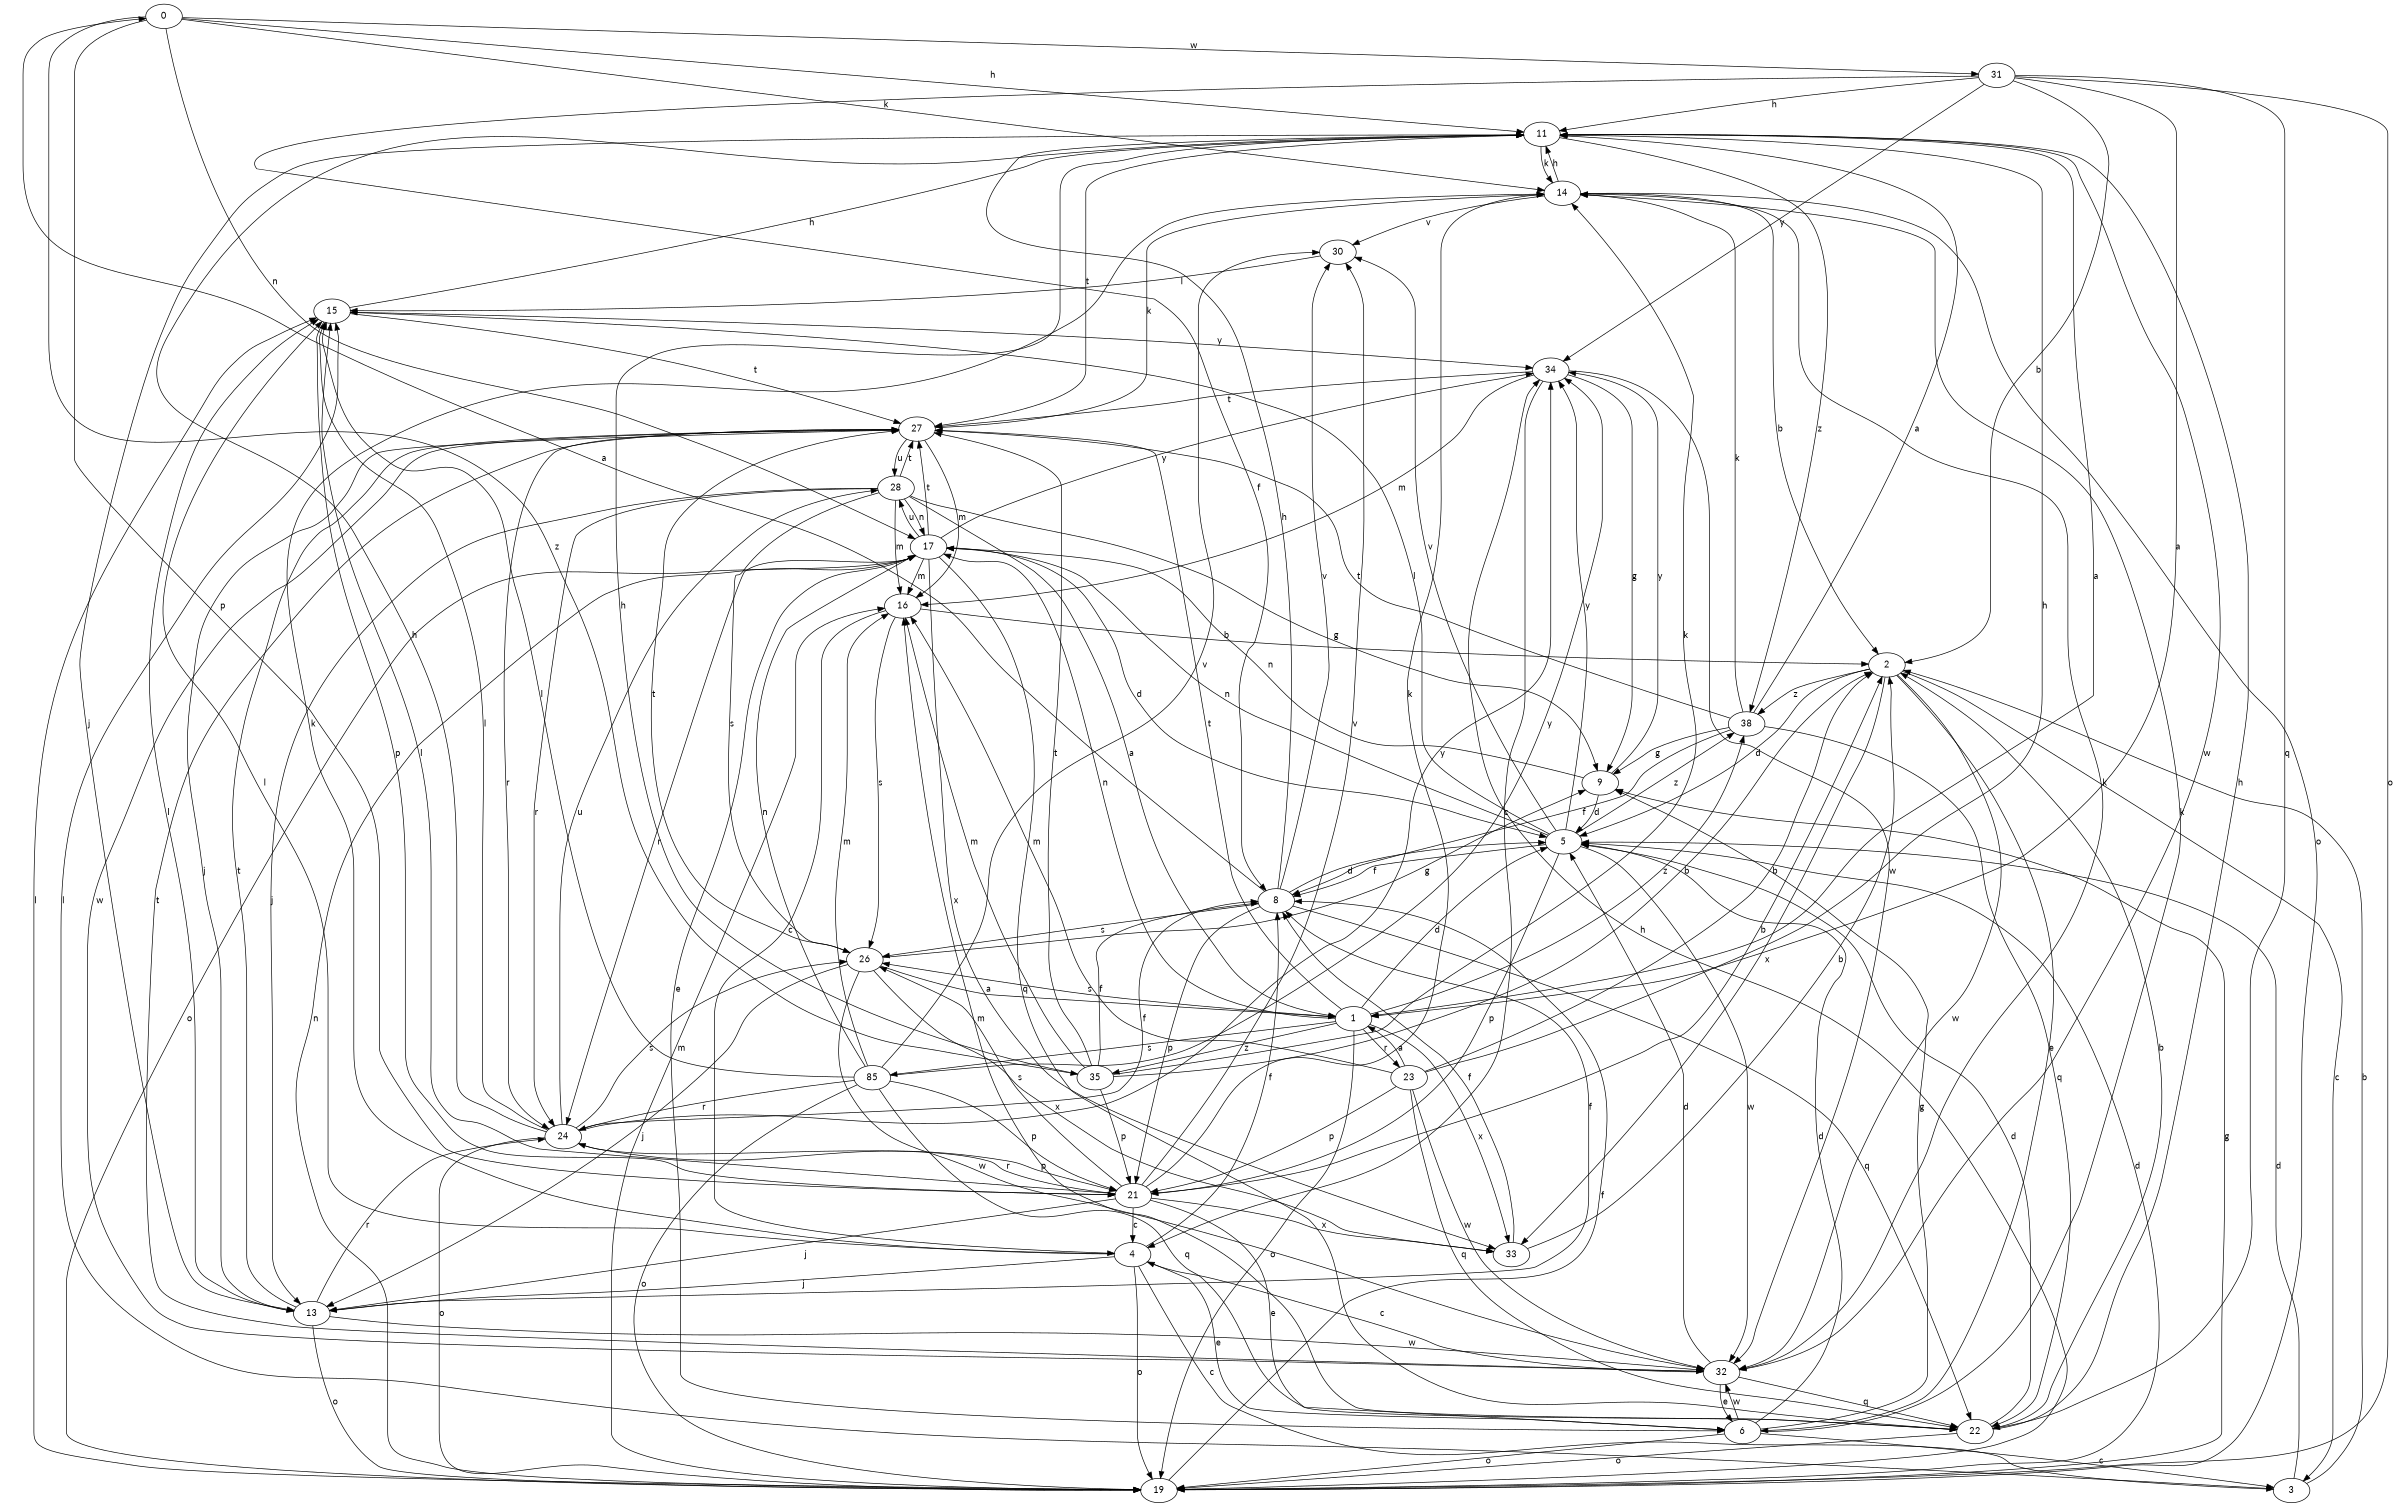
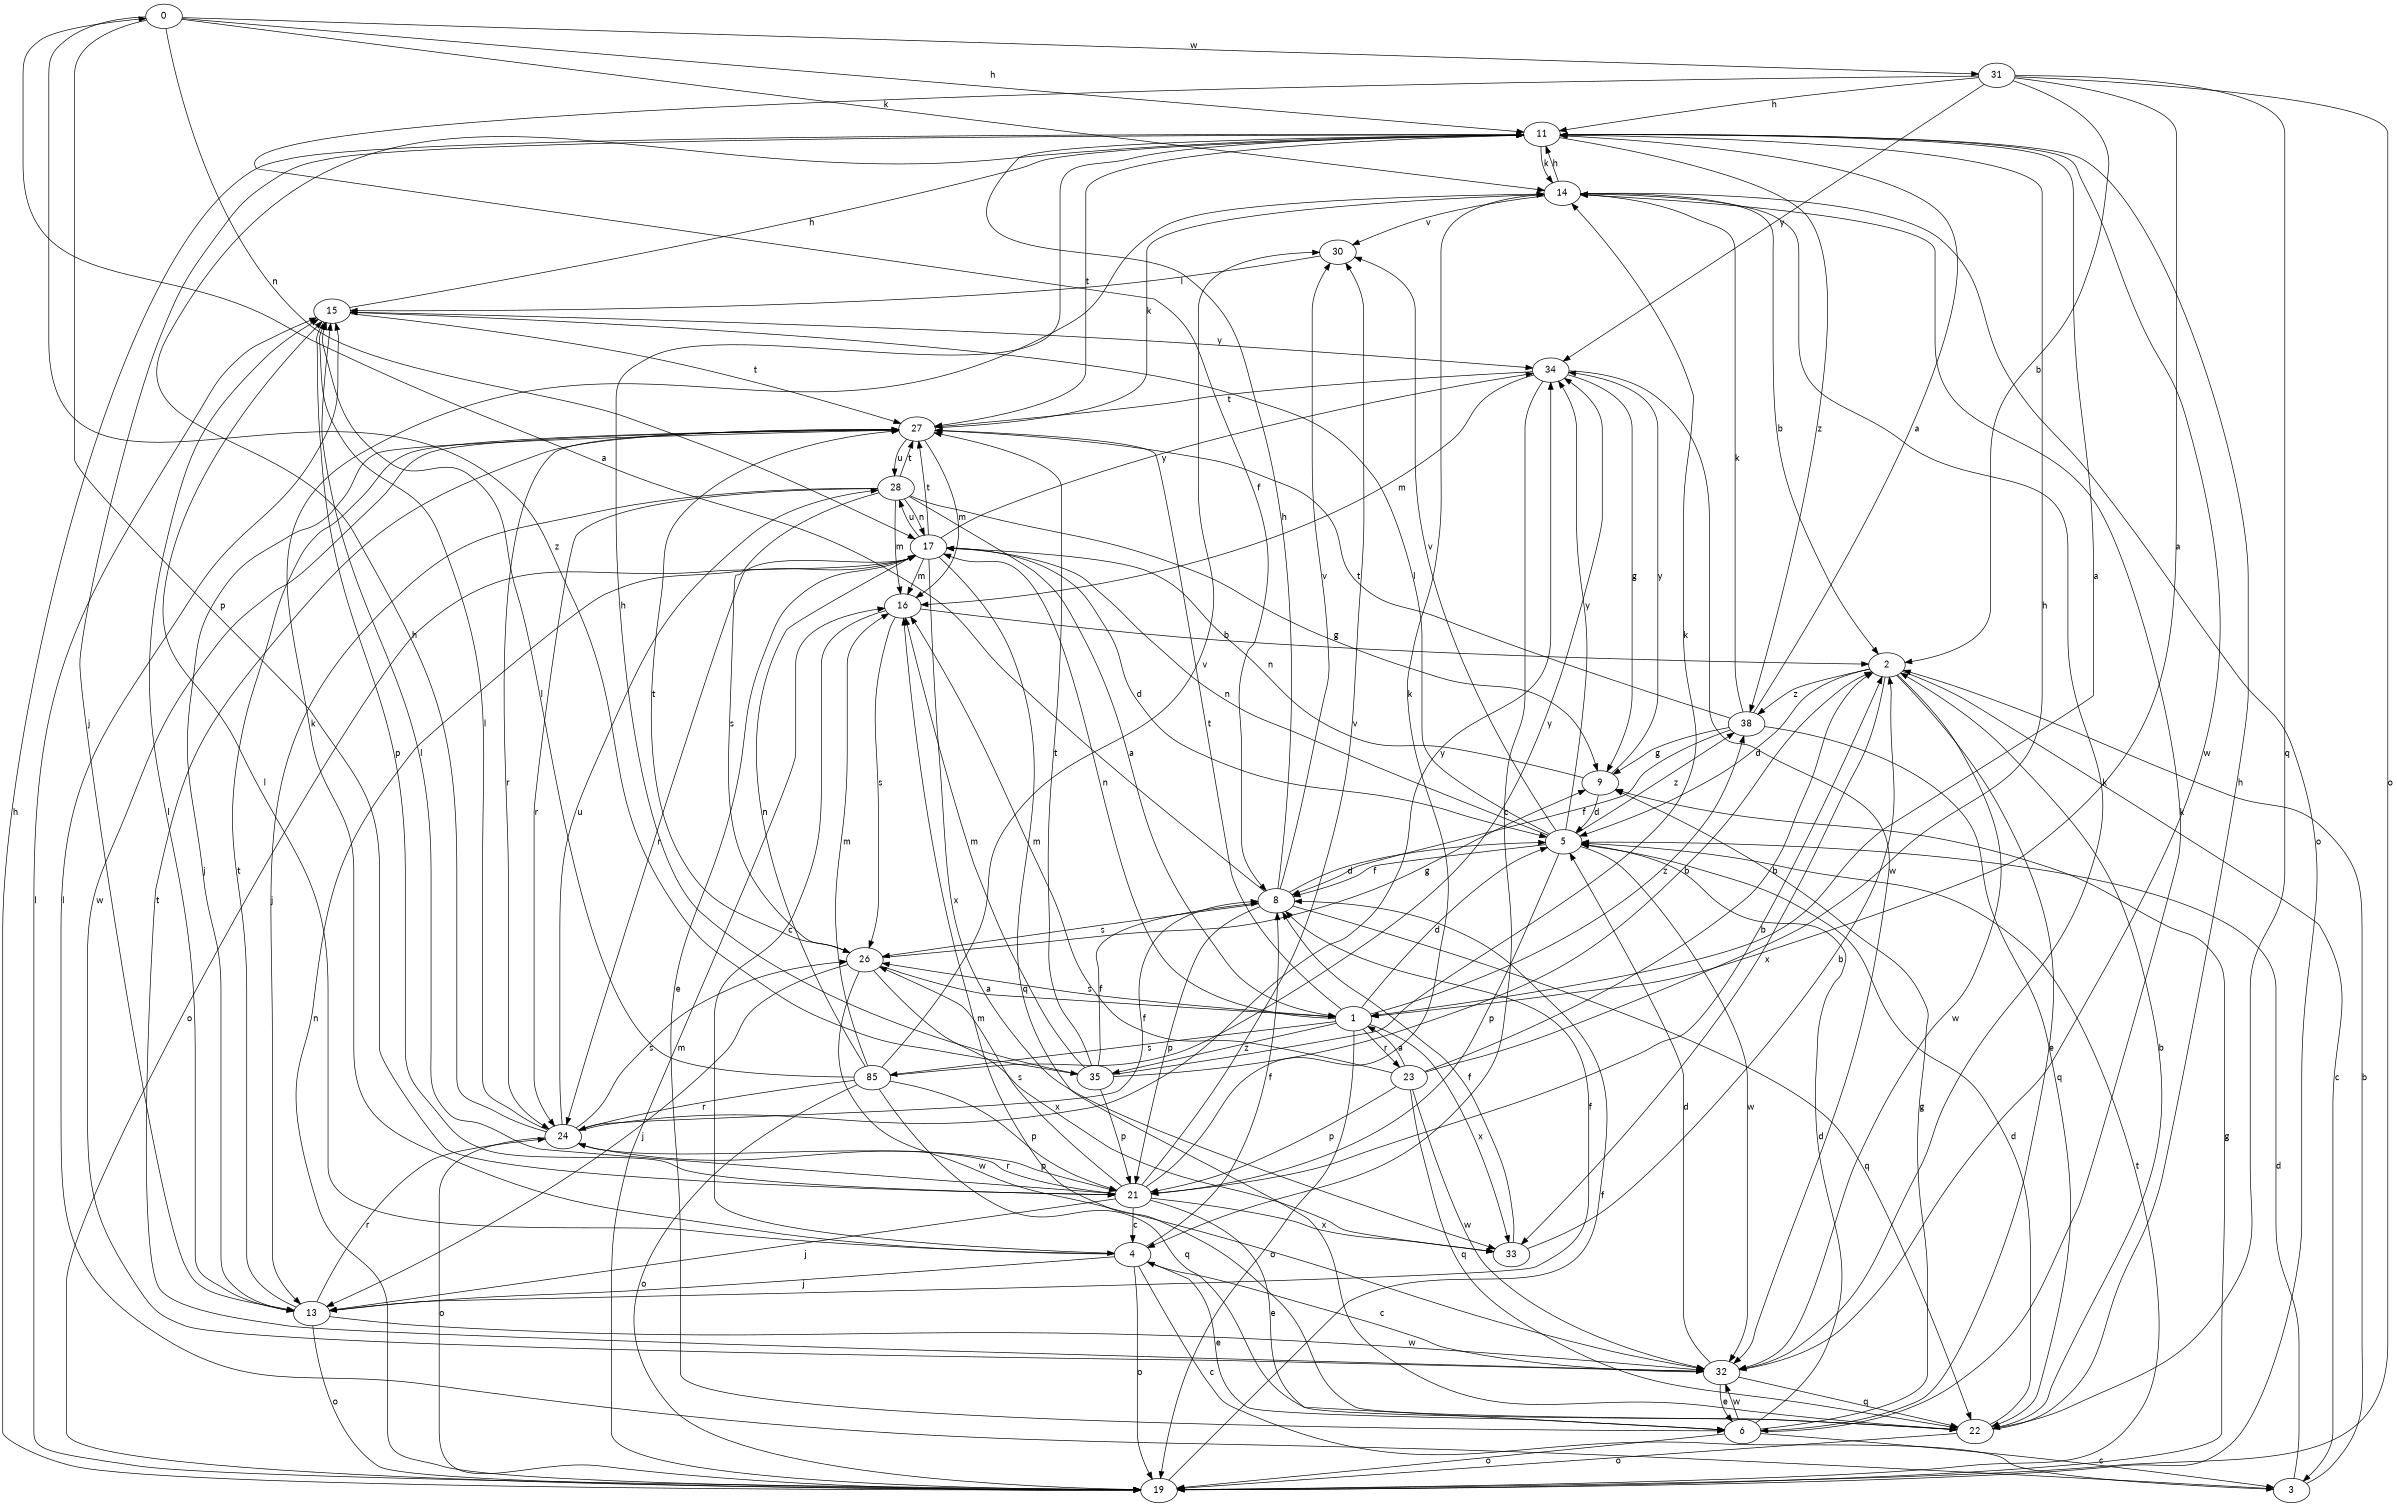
  strict digraph {
    fontname=Lato
    node [fontname=Lato]
    edge [fontname=Lato]
    0
    11
    14
    17
    21
    31
    35
    1
    27
    38
    32
    13
    19
    2
    30
    5
    33
    6
    34
    22
    24
    16
    28
    26
    15
    4
    8
    23
    n29 [label=85]
    9
    3
    0 -> 11 [label=h]
    0 -> 14 [label=k]
    0 -> 17 [label=n]
    0 -> 21 [label=p]
    0 -> 31 [label=w]
    0 -> 35 [label=z]
    11 -> 14 [label=k]
    11 -> 1 [label=a]
    11 -> 27 [label=t]
    11 -> 38 [label=z]
    11 -> 32 [label=w]
    11 -> 13 [label=j]
    14 -> 11 [label=h]
    14 -> 19 [label=o]
    14 -> 2 [label=b]
    14 -> 30 [label=v]
    17 -> 27 [label=t]
    17 -> 19 [label=o]
    17 -> 5 [label=d]
    17 -> 33 [label=x]
    17 -> 6 [label=e]
    17 -> 34 [label=y]
    17 -> 22 [label=q]
    17 -> 24 [label=r]
    17 -> 16 [label=m]
    17 -> 28 [label=u]
    21 -> 14 [label=k]
    21 -> 13 [label=j]
    21 -> 2 [label=b]
    21 -> 30 [label=v]
    21 -> 33 [label=x]
    21 -> 6 [label=e]
    21 -> 24 [label=r]
    21 -> 26 [label=s]
    21 -> 15 [label=l]
    21 -> 4 [label=c]
    31 -> 11 [label=h]
    31 -> 1 [label=a]
    31 -> 19 [label=o]
    31 -> 2 [label=b]
    31 -> 34 [label=y]
    31 -> 22 [label=q]
    31 -> 8 [label=f]
    35 -> 11 [label=h]
    35 -> 14 [label=k]
    35 -> 21 [label=p]
    35 -> 27 [label=t]
    35 -> 2 [label=b]
    35 -> 16 [label=m]
    35 -> 8 [label=f]
    1 -> 17 [label=n]
    1 -> 35 [label=z]
    1 -> 27 [label=t]
    1 -> 38 [label=z]
    1 -> 19 [label=o]
    1 -> 5 [label=d]
    1 -> 33 [label=x]
    1 -> 26 [label=s]
    1 -> 23 [label=r]
    1 -> n29 [label=s]
    27 -> 14 [label=k]
    27 -> 32 [label=w]
    27 -> 13 [label=j]
    27 -> 24 [label=r]
    27 -> 16 [label=m]
    27 -> 28 [label=u]
    38 -> 11 [label=a]
    38 -> 14 [label=k]
    38 -> 27 [label=t]
    38 -> 22 [label=q]
    38 -> 8 [label=f]
    38 -> 9 [label=g]
    32 -> 14 [label=k]
    32 -> 27 [label=t]
    32 -> 5 [label=d]
    32 -> 6 [label=e]
    32 -> 22 [label=q]
    32 -> 4 [label=c]
    13 -> 27 [label=t]
    13 -> 32 [label=w]
    13 -> 19 [label=o]
    13 -> 24 [label=r]
    13 -> 15 [label=l]
    13 -> 8 [label=f]
-   19 -> 34 [label=h]
+   19 -> 11 [label=h]
    19 -> 17 [label=n]
-   19 -> 5 [label=d]
+   19 -> 5 [label=t]
    19 -> 16 [label=m]
    19 -> 15 [label=l]
    19 -> 8 [label=f]
    19 -> 9 [label=g]
    2 -> 38 [label=z]
    2 -> 32 [label=w]
    2 -> 5 [label=d]
    2 -> 33 [label=x]
    2 -> 6 [label=e]
    2 -> 3 [label=c]
    30 -> 15 [label=l]
    5 -> 17 [label=n]
    5 -> 21 [label=p]
    5 -> 38 [label=z]
    5 -> 32 [label=w]
    5 -> 30 [label=v]
    5 -> 34 [label=y]
    5 -> 15 [label=l]
    5 -> 8 [label=f]
    33 -> 2 [label=b]
    33 -> 8 [label=f]
    6 -> 14 [label=k]
    6 -> 32 [label=w]
    6 -> 19 [label=o]
    6 -> 5 [label=d]
    6 -> 9 [label=g]
    6 -> 3 [label=c]
    34 -> 27 [label=t]
    34 -> 32 [label=w]
    34 -> 16 [label=m]
    34 -> 4 [label=c]
    34 -> 9 [label=g]
    22 -> 11 [label=h]
    22 -> 19 [label=o]
    22 -> 2 [label=b]
    22 -> 5 [label=d]
    22 -> 16 [label=m]
    24 -> 11 [label=h]
    24 -> 21 [label=p]
    24 -> 19 [label=o]
    24 -> 34 [label=y]
    24 -> 28 [label=u]
    24 -> 26 [label=s]
    24 -> 15 [label=l]
    24 -> 8 [label=f]
    16 -> 2 [label=b]
    16 -> 26 [label=s]
    16 -> 4 [label=c]
    28 -> 17 [label=n]
    28 -> 1 [label=a]
    28 -> 27 [label=t]
    28 -> 13 [label=j]
    28 -> 24 [label=r]
    28 -> 16 [label=m]
    28 -> 26 [label=s]
    28 -> 9 [label=g]
    26 -> 1 [label=a]
    26 -> 27 [label=t]
    26 -> 32 [label=w]
    26 -> 13 [label=j]
    26 -> 33 [label=x]
    26 -> 9 [label=g]
    15 -> 11 [label=h]
    15 -> 21 [label=p]
    15 -> 27 [label=t]
    15 -> 34 [label=y]
    4 -> 14 [label=k]
    4 -> 13 [label=j]
    4 -> 19 [label=o]
    4 -> 6 [label=e]
    4 -> 15 [label=l]
    4 -> 8 [label=f]
    4 -> 3 [label=c]
    8 -> 0 [label=a]
    8 -> 11 [label=h]
    8 -> 21 [label=p]
    8 -> 30 [label=v]
    8 -> 5 [label=d]
    8 -> 22 [label=q]
    8 -> 26 [label=s]
    23 -> 11 [label=h]
    23 -> 21 [label=p]
    23 -> 1 [label=a]
    23 -> 32 [label=w]
    23 -> 2 [label=b]
    23 -> 22 [label=q]
    23 -> 16 [label=m]
    n29 -> 17 [label=n]
    n29 -> 21 [label=p]
    n29 -> 19 [label=o]
    n29 -> 30 [label=v]
    n29 -> 34 [label=y]
    n29 -> 22 [label=q]
    n29 -> 24 [label=r]
    n29 -> 16 [label=m]
    n29 -> 15 [label=l]
    9 -> 17 [label=n]
    9 -> 5 [label=d]
    9 -> 34 [label=y]
    3 -> 2 [label=b]
    3 -> 5 [label=d]
    3 -> 15 [label=l]
  }
